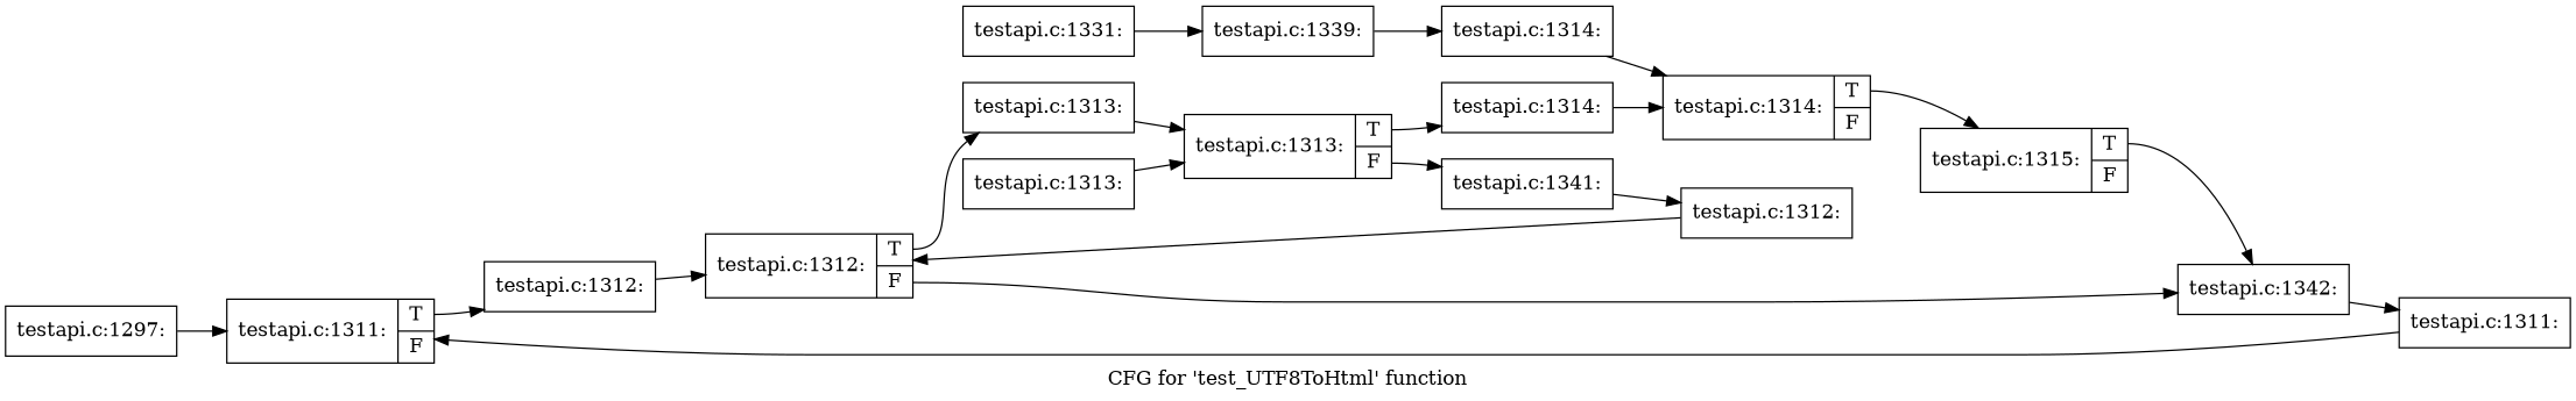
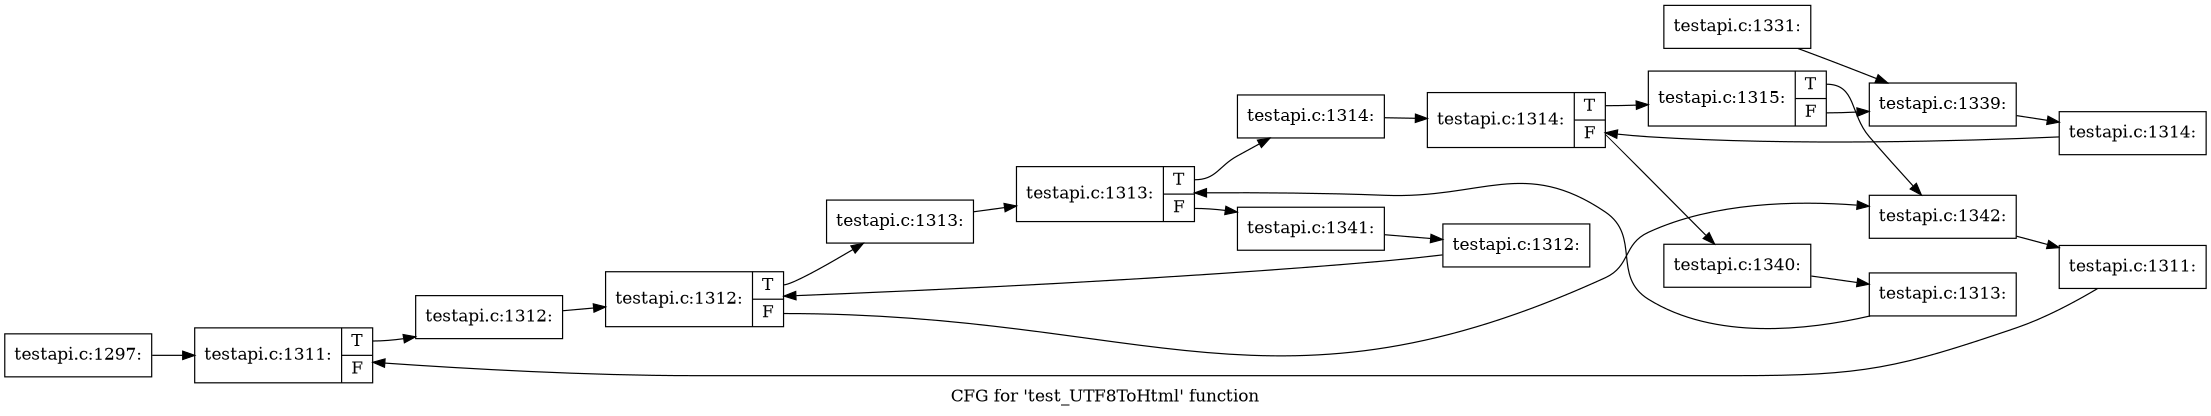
  digraph {
    label="CFG for 'test_UTF8ToHtml' function"
    rankdir=LR
    node [shape=record]
    n1 [label="{testapi.c:1297:}"]
    n2 [label="{testapi.c:1311:|{<s0>T|<s1>F}}"]
    n3 [label="{testapi.c:1312:}"]
    n4 [label="{testapi.c:1312:|{<s0>T|<s1>F}}"]
    n5 [label="{testapi.c:1313:}"]
    n6 [label="{testapi.c:1342:}"]
    n7 [label="{testapi.c:1313:|{<s0>T|<s1>F}}"]
    n8 [label="{testapi.c:1311:}"]
    n9 [label="{testapi.c:1314:}"]
    n10 [label="{testapi.c:1341:}"]
    n11 [label="{testapi.c:1314:|{<s0>T|<s1>F}}"]
    n12 [label="{testapi.c:1312:}"]
    n13 [label="{testapi.c:1315:|{<s0>T|<s1>F}}"]
+   n14 [label="{testapi.c:1340:}"]
    n15 [label="{testapi.c:1339:}"]
    n16 [label="{testapi.c:1313:}"]
    n17 [label="{testapi.c:1331:}"]
    n18 [label="{testapi.c:1314:}"]
    n1 -> n2
    n2 -> n3 [tailport=s0]
    n3 -> n4
    n4 -> n5 [tailport=s0]
    n4 -> n6 [tailport=s1]
    n5 -> n7
    n6 -> n8
    n7 -> n9 [tailport=s0]
    n7 -> n10 [tailport=s1]
    n8 -> n2
    n9 -> n11
    n10 -> n12
    n11 -> n13 [tailport=s0]
+   n11 -> n14 [tailport=s1]
    n12 -> n4
    n13 -> n6 [tailport=s0]
+   n13 -> n15 [tailport=s1]
+   n14 -> n16
    n15 -> n18
    n16 -> n7
    n17 -> n15
    n18 -> n11
  }
